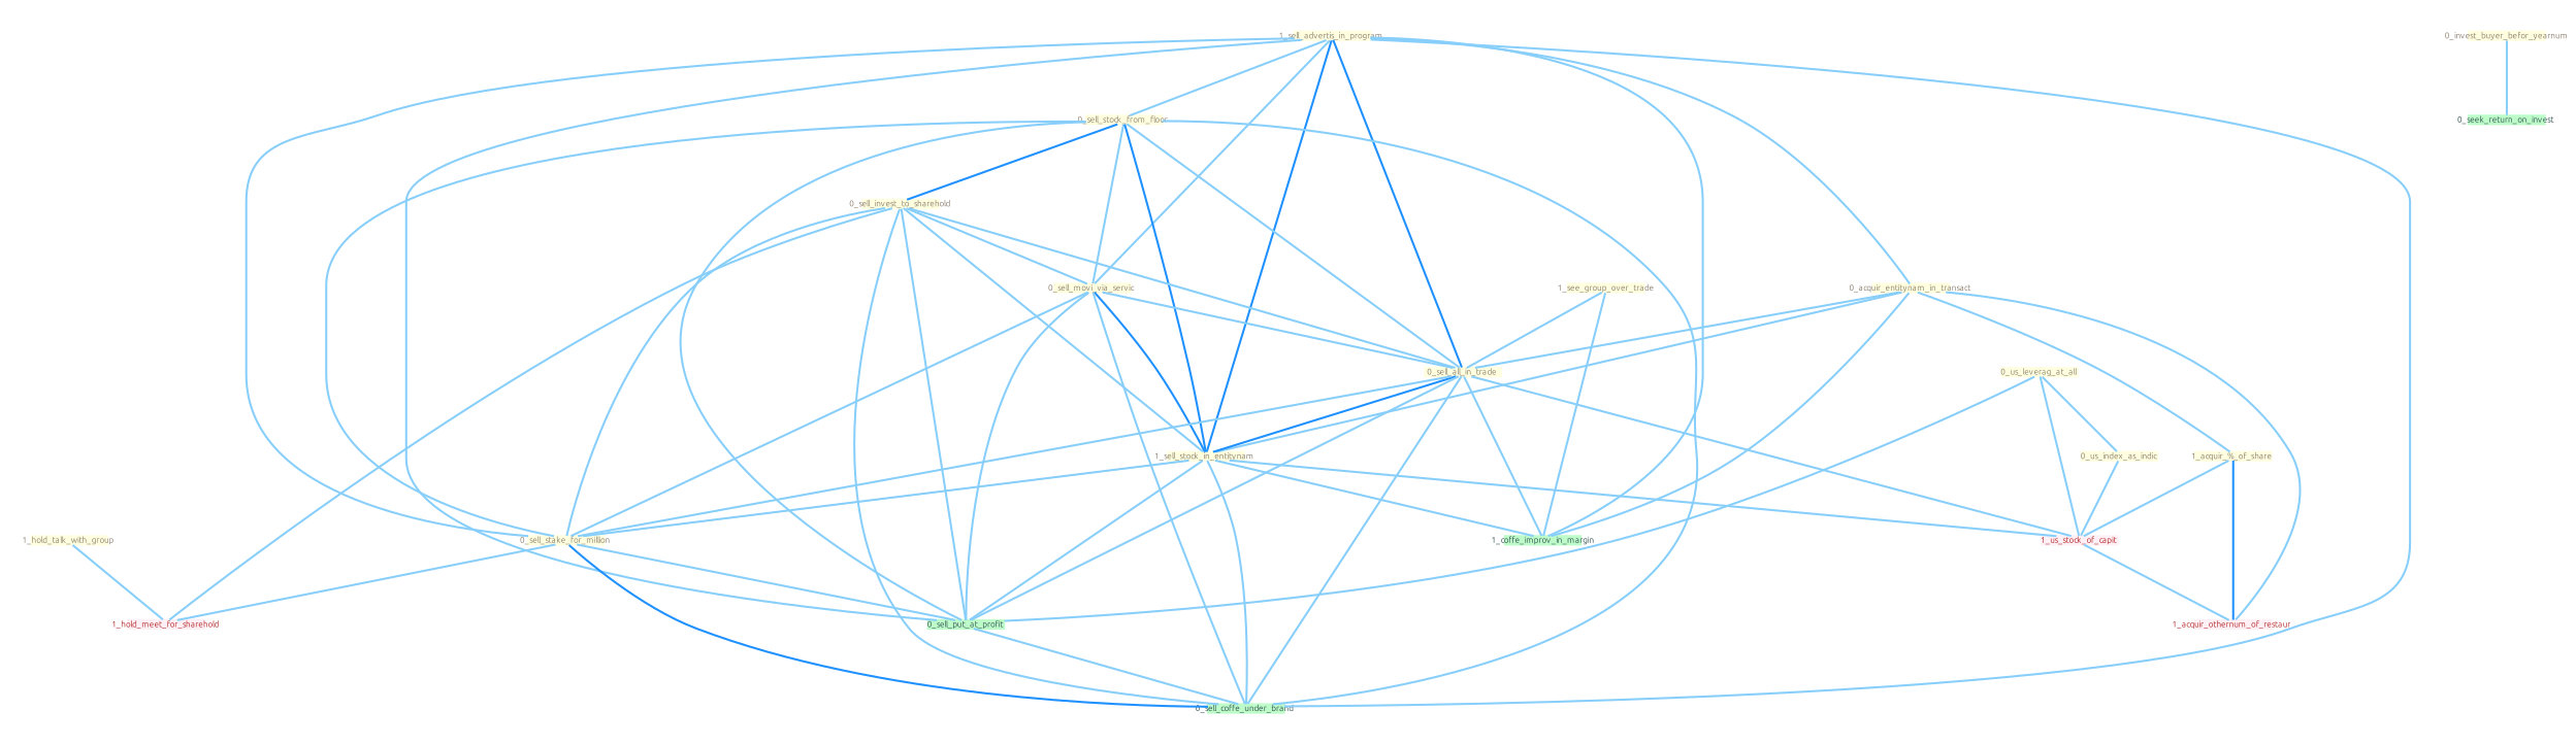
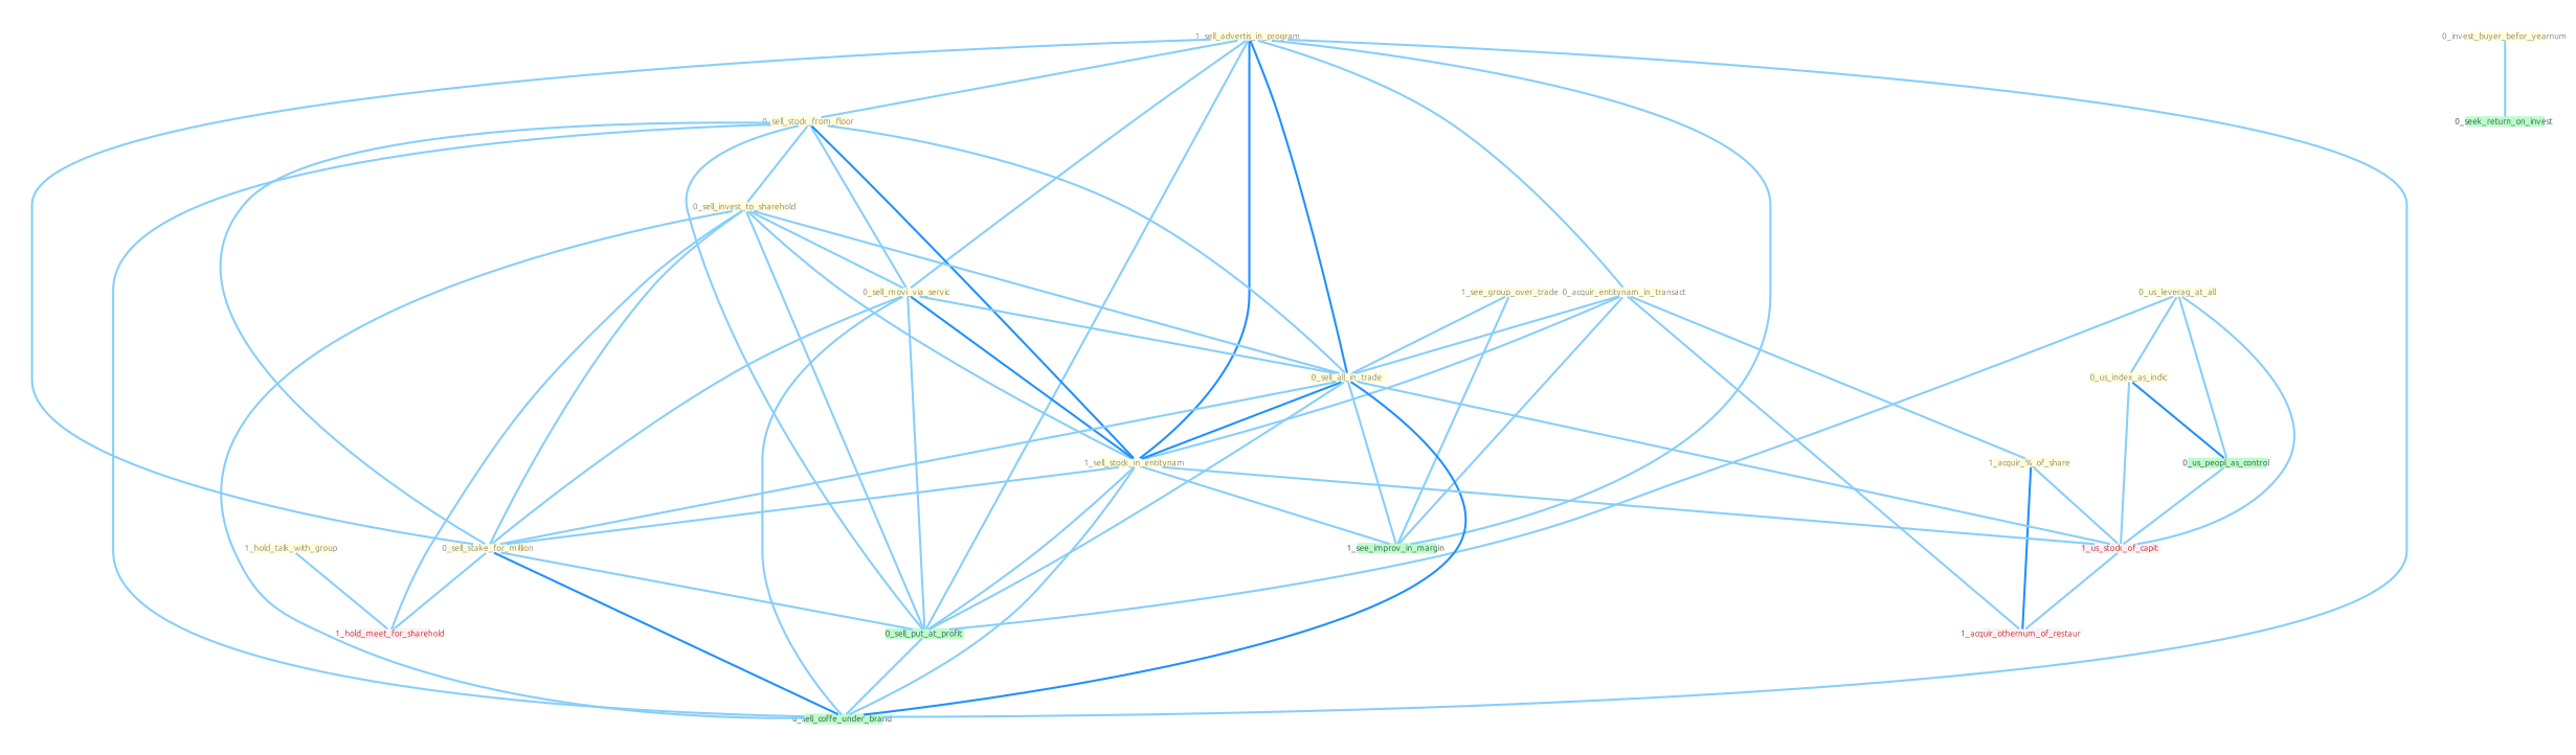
  graph {
    fontname=Ubuntu
    node [color="#ffffe0" fixedsize=true fontcolor="#8b7d6b" fontname=Ubuntu fontsize=4 shape=polygon style=filled]
    edge [color="#87cefa" fontname=Ubuntu w=1]
    "1_sell_advertis_in_program " [height=.06 width=.5]
    "0_us_leverag_at_all " [height=.06 width=.5]
    n3 [height=.06 label="0_invest_buyer_befor_yearnum" width=.5]
    "0_sell_stock_from_floor " [height=.06 width=.5]
    "0_acquir_entitynam_in_transact " [height=.06 width=.5]
    "0_sell_invest_to_sharehold " [height=.06 width=.5]
    "0_us_index_as_indic " [height=.06 width=.5]
    n8 [height=.06 label="1_see_group_over_trade" width=.5]
    "0_sell_movi_via_servic " [height=.06 width=.5]
    "1_acquir_%_of_share " [height=.06 width=.5]
    "1_hold_talk_with_group " [height=.06 width=.5]
    "0_sell_all_in_trade " [height=.06 width=.5]
    "1_sell_stock_in_entitynam " [height=.06 width=.5]
    "0_sell_stake_for_million " [height=.06 width=.5]
    "1_us_stock_of_capit " [color="#fff0f5" fontcolor="#b22222" height=.06 width=.5]
    "1_hold_meet_for_sharehold " [color="#fff0f5" fontcolor="#b22222" height=.06 width=.5]
    "1_acquir_othernum_of_restaur " [color="#fff0f5" fontcolor="#b22222" height=.06 width=.5]
    "0_sell_put_at_profit " [color="#BDFCC9" fontcolor="#2f4f4f" height=.06 width=.5]
-   "1_see_improv_in_margin " [color="#BDFCC9" fontcolor="#2f4f4f" height=.06 width=.5 label="1_coffe_improv_in_margin"]
+   "1_see_improv_in_margin " [color="#BDFCC9" fontcolor="#2f4f4f" height=.06 width=.5]
    "0_sell_coffe_under_brand " [color="#BDFCC9" fontcolor="#2f4f4f" height=.06 width=.5]
+   "0_us_peopl_as_control " [color="#BDFCC9" fontcolor="#2f4f4f" height=.06 width=.5]
    "0_seek_return_on_invest " [color="#BDFCC9" fontcolor="#2f4f4f" height=.06 width=.5]
    subgraph sub_1 {
      "1_sell_advertis_in_program "
      "0_us_leverag_at_all "
      n3
      "0_sell_stock_from_floor "
      "0_acquir_entitynam_in_transact "
      "0_sell_invest_to_sharehold "
      "0_us_index_as_indic "
      n8
      "0_sell_movi_via_servic "
      "1_acquir_%_of_share "
      "1_hold_talk_with_group "
      "0_sell_all_in_trade "
      "1_sell_stock_in_entitynam "
      "0_sell_stake_for_million "
    }
    subgraph sub_2 {
      "1_us_stock_of_capit "
      "1_hold_meet_for_sharehold "
      "1_acquir_othernum_of_restaur "
    }
    "1_sell_advertis_in_program " -- "0_sell_stock_from_floor "
    "1_sell_advertis_in_program " -- "0_acquir_entitynam_in_transact "
    "1_sell_advertis_in_program " -- "0_sell_movi_via_servic "
    "1_sell_advertis_in_program " -- "0_sell_all_in_trade " [color="#1e90ff" w=2]
    "1_sell_advertis_in_program " -- "1_sell_stock_in_entitynam " [color="#1e90ff" w=2]
    "1_sell_advertis_in_program " -- "0_sell_stake_for_million "
    "1_sell_advertis_in_program " -- "0_sell_put_at_profit "
    "1_sell_advertis_in_program " -- "1_see_improv_in_margin "
    "1_sell_advertis_in_program " -- "0_sell_coffe_under_brand "
    "0_us_leverag_at_all " -- "0_us_index_as_indic "
    "0_us_leverag_at_all " -- "1_us_stock_of_capit "
    "0_us_leverag_at_all " -- "0_sell_put_at_profit "
+   "0_us_leverag_at_all " -- "0_us_peopl_as_control "
    n3 -- "0_seek_return_on_invest "
-   "0_sell_stock_from_floor " -- "0_sell_invest_to_sharehold " [color="#1e90ff"]
+   "0_sell_stock_from_floor " -- "0_sell_invest_to_sharehold "
    "0_sell_stock_from_floor " -- "0_sell_movi_via_servic "
    "0_sell_stock_from_floor " -- "0_sell_all_in_trade "
    "0_sell_stock_from_floor " -- "1_sell_stock_in_entitynam " [color="#1e90ff" w=2]
    "0_sell_stock_from_floor " -- "0_sell_stake_for_million "
    "0_sell_stock_from_floor " -- "0_sell_put_at_profit "
    "0_sell_stock_from_floor " -- "0_sell_coffe_under_brand "
    "0_acquir_entitynam_in_transact " -- "1_acquir_%_of_share "
    "0_acquir_entitynam_in_transact " -- "0_sell_all_in_trade "
    "0_acquir_entitynam_in_transact " -- "1_sell_stock_in_entitynam "
    "0_acquir_entitynam_in_transact " -- "1_acquir_othernum_of_restaur "
    "0_acquir_entitynam_in_transact " -- "1_see_improv_in_margin "
    "0_sell_invest_to_sharehold " -- "0_sell_movi_via_servic "
    "0_sell_invest_to_sharehold " -- "0_sell_all_in_trade "
    "0_sell_invest_to_sharehold " -- "1_sell_stock_in_entitynam "
    "0_sell_invest_to_sharehold " -- "0_sell_stake_for_million "
    "0_sell_invest_to_sharehold " -- "1_hold_meet_for_sharehold "
    "0_sell_invest_to_sharehold " -- "0_sell_put_at_profit "
    "0_sell_invest_to_sharehold " -- "0_sell_coffe_under_brand "
    "0_us_index_as_indic " -- "1_us_stock_of_capit "
+   "0_us_index_as_indic " -- "0_us_peopl_as_control " [color="#1e90ff" w=2]
    n8 -- "0_sell_all_in_trade "
    n8 -- "1_see_improv_in_margin "
    "0_sell_movi_via_servic " -- "0_sell_all_in_trade "
    "0_sell_movi_via_servic " -- "1_sell_stock_in_entitynam " [color="#1e90ff"]
    "0_sell_movi_via_servic " -- "0_sell_stake_for_million "
    "0_sell_movi_via_servic " -- "0_sell_put_at_profit "
    "0_sell_movi_via_servic " -- "0_sell_coffe_under_brand "
    "1_acquir_%_of_share " -- "1_us_stock_of_capit "
    "1_acquir_%_of_share " -- "1_acquir_othernum_of_restaur " [color="#1e90ff" w=2]
    "1_hold_talk_with_group " -- "1_hold_meet_for_sharehold "
    "0_sell_all_in_trade " -- "1_sell_stock_in_entitynam " [color="#1e90ff" w=2]
    "0_sell_all_in_trade " -- "0_sell_stake_for_million "
    "0_sell_all_in_trade " -- "1_us_stock_of_capit "
    "0_sell_all_in_trade " -- "0_sell_put_at_profit "
    "0_sell_all_in_trade " -- "1_see_improv_in_margin "
-   "0_sell_all_in_trade " -- "0_sell_coffe_under_brand "
+   "0_sell_all_in_trade " -- "0_sell_coffe_under_brand " [color="#1e90ff"]
    "1_sell_stock_in_entitynam " -- "0_sell_stake_for_million "
    "1_sell_stock_in_entitynam " -- "1_us_stock_of_capit "
    "1_sell_stock_in_entitynam " -- "0_sell_put_at_profit "
    "1_sell_stock_in_entitynam " -- "1_see_improv_in_margin "
    "1_sell_stock_in_entitynam " -- "0_sell_coffe_under_brand "
    "0_sell_stake_for_million " -- "1_hold_meet_for_sharehold "
    "0_sell_stake_for_million " -- "0_sell_put_at_profit "
    "0_sell_stake_for_million " -- "0_sell_coffe_under_brand " [color="#1e90ff"]
    "1_us_stock_of_capit " -- "1_acquir_othernum_of_restaur "
    "0_sell_put_at_profit " -- "0_sell_coffe_under_brand "
+   "0_us_peopl_as_control " -- "1_us_stock_of_capit "
  }
